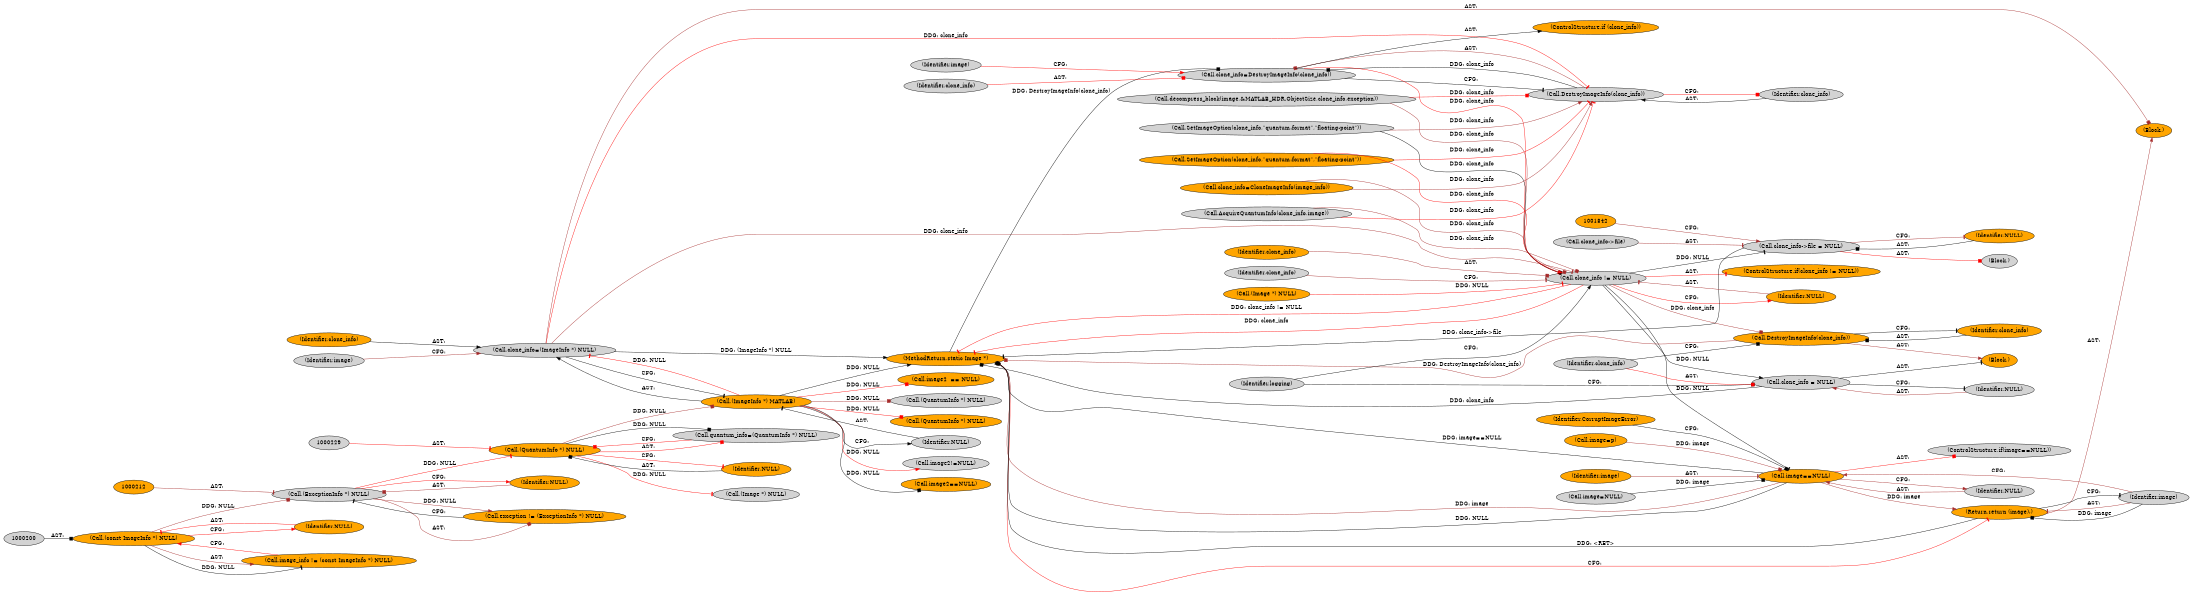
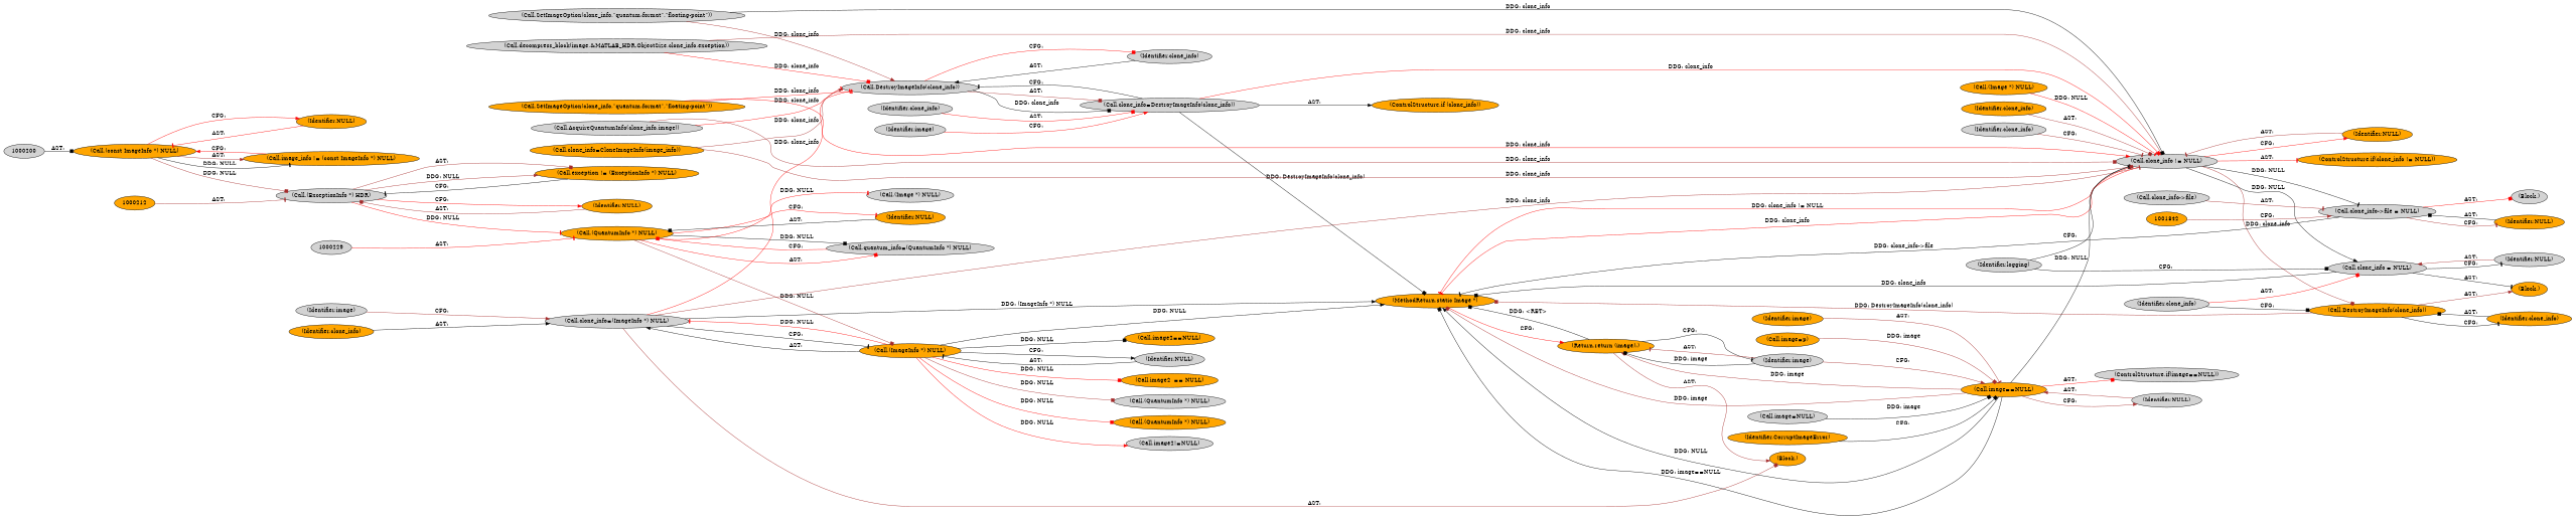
  digraph {
    rankdir=LR
    node [fillcolor=orange style=filled]
    edge [arrowhead=box color=black]
    n1 [fillcolor=lightgrey label="(Call,clone_info=(ImageInfo *) NULL)"]
-   n2 [label="(Call,(ImageInfo *) MATLAB)"]
+   n2 [label="(Call,(ImageInfo *) NULL)"]
    n3 [fillcolor=lightgrey label="(Call,DestroyImageInfo(clone_info))"]
    n4 [fillcolor=lightgrey label="(Call,clone_info != NULL)"]
    n5 [label="(MethodReturn,static Image *)"]
    n6 [label="(Block,)"]
    n7 [fillcolor=lightgrey label="(Call,(QuantumInfo *) NULL)"]
    n8 [label="(Call,(QuantumInfo *) NULL)"]
    n9 [fillcolor=lightgrey label="(Call,image2!=NULL)"]
    n10 [label="(Call,image2==NULL)"]
    n11 [fillcolor=lightgrey label="(Identifier,NULL)"]
    n12 [label="(Call,image2  == NULL)"]
    n13 [fillcolor=lightgrey label="(Call,clone_info=DestroyImageInfo(clone_info))"]
    n14 [fillcolor=lightgrey label="(Identifier,clone_info)"]
    n15 [fillcolor=lightgrey label="(Call,clone_info->file = NULL)"]
    n16 [label="(Call,DestroyImageInfo(clone_info))"]
    n17 [fillcolor=lightgrey label="(Call,clone_info = NULL)"]
    n18 [label="(Call,image==NULL)"]
    n19 [label="(ControlStructure,if(clone_info != NULL))"]
    n20 [label="(Identifier,NULL)"]
    n21 [label="(Return,return (image);)"]
    n22 [label="(Call,(QuantumInfo *) NULL)"]
    n23 [fillcolor=lightgrey label="(Call,quantum_info=(QuantumInfo *) NULL)"]
    n24 [label="(Identifier,NULL)"]
    n25 [fillcolor=lightgrey label="(Call,(Image *) NULL)"]
-   n26 [fillcolor=lightgrey label="(Call,(ExceptionInfo *) NULL)"]
+   n26 [fillcolor=lightgrey label="(Call,(ExceptionInfo *) HDR)"]
    n27 [label="(Identifier,NULL)"]
    n28 [label="(Call,exception != (ExceptionInfo *) NULL)"]
    n29 [label="(Call,(const ImageInfo *) NULL)"]
    n30 [label="(Call,image_info != (const ImageInfo *) NULL)"]
    n31 [label="(Identifier,NULL)"]
    n32 [label="(ControlStructure,if (clone_info))"]
    n33 [fillcolor=lightgrey label="(Block,)"]
    n34 [label="(Identifier,NULL)"]
    n35 [label="(Block,)"]
    n36 [label="(Identifier,clone_info)"]
    n37 [fillcolor=lightgrey label="(Identifier,NULL)"]
    n38 [fillcolor=lightgrey label="(Identifier,NULL)"]
    n39 [fillcolor=lightgrey label="(ControlStructure,if(image==NULL))"]
    n40 [fillcolor=lightgrey label="(Identifier,image)"]
    n41 [label="(Identifier,image)"]
    n42 [label="(Call,image=p)"]
    n43 [fillcolor=lightgrey label="(Call,image=NULL)"]
    n44 [fillcolor=lightgrey label="(Call,decompress_block(image,&MATLAB_HDR.ObjectSize,clone_info,exception))"]
    n45 [fillcolor=lightgrey label="(Identifier,clone_info)"]
    n46 [fillcolor=lightgrey label="(Call,SetImageOption(clone_info,\"quantum:format\",\"floating-point\"))"]
    n47 [fillcolor=lightgrey label="(Identifier,image)"]
    n48 [label="(Call,SetImageOption(clone_info,\"quantum:format\",\"floating-point\"))"]
    n49 [label="(Identifier,clone_info)"]
    n50 [label="(Call,(Image *) NULL)"]
    n51 [fillcolor=lightgrey label="(Call,AcquireQuantumInfo(clone_info,image))"]
    n52 [label="(Identifier,clone_info)"]
    n53 [fillcolor=lightgrey label="(Identifier,image)"]
    n54 [label="(Identifier,CorruptImageError)"]
    n55 [fillcolor=lightgrey label="(Identifier,clone_info)"]
    n56 [fillcolor=lightgrey label="(Identifier,logging)"]
    n57 [label="(Call,clone_info=CloneImageInfo(image_info))"]
    n58 [fillcolor=lightgrey label="(Identifier,clone_info)"]
    n59 [fillcolor=lightgrey label="(Call,clone_info->file)"]
    1000229 [fillcolor=lightgrey]
    1000212
    1000200 [fillcolor=lightgrey]
    1001842
    n1 -> n2 [arrowhead=tee label="CFG: "]
    n1 -> n3 [arrowhead=tee color=red label="DDG: clone_info"]
    n1 -> n4 [arrowhead=tee color=brown label="DDG: clone_info"]
    n1 -> n5 [arrowhead=normal label="DDG: (ImageInfo *) NULL"]
    n1 -> n6 [color=brown label="AST: "]
    n2 -> n1 [arrowhead=normal label="AST: "]
    n2 -> n1 [arrowhead=tee color=red label="DDG: NULL"]
    n2 -> n5 [arrowhead=normal label="DDG: NULL"]
    n2 -> n7 [color=brown label="DDG: NULL"]
    n2 -> n8 [color=red label="DDG: NULL"]
    n2 -> n9 [arrowhead=normal color=red label="DDG: NULL"]
    n2 -> n10 [label="DDG: NULL"]
    n2 -> n11 [arrowhead=normal label="CFG: "]
    n2 -> n12 [color=red label="DDG: NULL"]
    n3 -> n13 [color=brown label="AST: "]
    n3 -> n13 [label="DDG: clone_info"]
    n3 -> n14 [color=red label="CFG: "]
    n4 -> n5 [arrowhead=tee color=red label="DDG: clone_info != NULL"]
    n4 -> n5 [arrowhead=tee color=red label="DDG: clone_info"]
    n4 -> n15 [arrowhead=tee label="DDG: NULL"]
    n4 -> n16 [color=brown label="DDG: clone_info"]
    n4 -> n17 [arrowhead=normal label="DDG: NULL"]
-   n4 -> n18 [arrowhead=tee label="DDG: NULL"]
+   n18 -> n4 [arrowhead=tee label="DDG: NULL"]
    n4 -> n19 [arrowhead=tee color=red label="AST: "]
    n4 -> n20 [arrowhead=normal color=red label="CFG: "]
-   n5 -> n21 [arrowhead=tee color=red label="CFG: "]
+   n5 -> n21 [arrowhead=normal color=red label="CFG: "]
    n11 -> n2 [arrowhead=tee label="AST: "]
    n13 -> n3 [arrowhead=tee label="CFG: "]
    n13 -> n4 [color=red label="DDG: clone_info"]
-   n5 -> n13 [label="DDG: DestroyImageInfo(clone_info)"]
+   n13 -> n5 [label="DDG: DestroyImageInfo(clone_info)"]
    n13 -> n32 [arrowhead=normal label="AST: "]
    n14 -> n3 [arrowhead=normal label="AST: "]
    n15 -> n5 [arrowhead=tee label="DDG: clone_info->file"]
    n15 -> n33 [color=red label="AST: "]
    n15 -> n34 [arrowhead=tee color=brown label="CFG: "]
    n16 -> n5 [color=brown label="DDG: DestroyImageInfo(clone_info)"]
    n16 -> n35 [arrowhead=normal color=brown label="AST: "]
    n16 -> n36 [arrowhead=tee label="CFG: "]
    n17 -> n5 [label="DDG: clone_info"]
    n17 -> n35 [arrowhead=tee label="AST: "]
    n17 -> n37 [arrowhead=tee label="CFG: "]
    n18 -> n5 [color=brown label="DDG: image"]
    n18 -> n5 [arrowhead=normal label="DDG: NULL"]
    n18 -> n5 [label="DDG: image==NULL"]
    n18 -> n21 [arrowhead=normal color=brown label="DDG: image"]
    n18 -> n38 [arrowhead=normal color=brown label="CFG: "]
    n18 -> n39 [color=red label="AST: "]
    n20 -> n4 [arrowhead=tee color=brown label="AST: "]
    n21 -> n5 [label="DDG: <RET>"]
    n21 -> n6 [arrowhead=normal color=brown label="AST: "]
    n21 -> n40 [arrowhead=tee label="CFG: "]
    n22 -> n2 [color=brown label="DDG: NULL"]
    n22 -> n23 [color=red label="AST: "]
    n22 -> n23 [label="DDG: NULL"]
    n22 -> n24 [arrowhead=tee color=red label="CFG: "]
    n22 -> n25 [arrowhead=tee color=red label="DDG: NULL"]
    n23 -> n22 [color=red label="CFG: "]
    n24 -> n22 [label="AST: "]
    n26 -> n22 [arrowhead=tee color=red label="DDG: NULL"]
    n26 -> n27 [arrowhead=normal color=red label="CFG: "]
    n26 -> n28 [color=brown label="AST: "]
    n26 -> n28 [arrowhead=normal color=brown label="DDG: NULL"]
    n27 -> n26 [color=brown label="AST: "]
    n28 -> n26 [arrowhead=tee label="CFG: "]
    n29 -> n26 [color=brown label="DDG: NULL"]
    n29 -> n30 [arrowhead=normal color=brown label="AST: "]
    n29 -> n30 [arrowhead=tee label="DDG: NULL"]
    n29 -> n31 [arrowhead=normal color=red label="CFG: "]
    n30 -> n29 [arrowhead=normal color=red label="CFG: "]
    n31 -> n29 [arrowhead=tee color=red label="AST: "]
    n34 -> n15 [label="AST: "]
    n36 -> n16 [label="AST: "]
    n37 -> n17 [arrowhead=normal color=brown label="AST: "]
    n38 -> n18 [arrowhead=normal color=brown label="AST: "]
    n40 -> n18 [arrowhead=normal color=brown label="CFG: "]
    n40 -> n21 [arrowhead=tee color=brown label="AST: "]
    n40 -> n21 [label="DDG: image"]
    n41 -> n18 [arrowhead=tee color=brown label="AST: "]
    n42 -> n18 [color=brown label="DDG: image"]
    n43 -> n18 [label="DDG: image"]
    n44 -> n3 [color=red label="DDG: clone_info"]
    n44 -> n4 [arrowhead=tee color=brown label="DDG: clone_info"]
    n45 -> n13 [color=red label="AST: "]
    n46 -> n3 [arrowhead=normal color=brown label="DDG: clone_info"]
    n46 -> n4 [label="DDG: clone_info"]
    n47 -> n13 [arrowhead=normal color=red label="CFG: "]
    n48 -> n3 [arrowhead=tee color=red label="DDG: clone_info"]
    n48 -> n4 [arrowhead=normal color=red label="DDG: clone_info"]
    n49 -> n1 [arrowhead=normal label="AST: "]
    n50 -> n4 [arrowhead=tee color=red label="DDG: NULL"]
    n51 -> n3 [arrowhead=tee color=red label="DDG: clone_info"]
    n51 -> n4 [color=brown label="DDG: clone_info"]
    n52 -> n4 [color=brown label="AST: "]
    n53 -> n1 [arrowhead=normal color=brown label="CFG: "]
    n54 -> n18 [label="CFG: "]
    n55 -> n4 [arrowhead=tee color=brown label="CFG: "]
-   n56 -> n4 [arrowhead=normal label="CFG: "]
+   n56 -> n4 [label="CFG: "]
    n56 -> n17 [label="CFG: "]
    n57 -> n3 [arrowhead=normal color=brown label="DDG: clone_info"]
    n57 -> n4 [color=brown label="DDG: clone_info"]
    n58 -> n16 [label="CFG: "]
    n58 -> n17 [color=red label="AST: "]
    n59 -> n15 [arrowhead=tee color=brown label="AST: "]
    1000229 -> n22 [arrowhead=tee color=red label="AST: "]
    1000212 -> n26 [arrowhead=tee color=brown label="AST: "]
    1000200 -> n29 [label="AST: "]
    1001842 -> n15 [arrowhead=normal color=brown label="CFG: "]
  }
